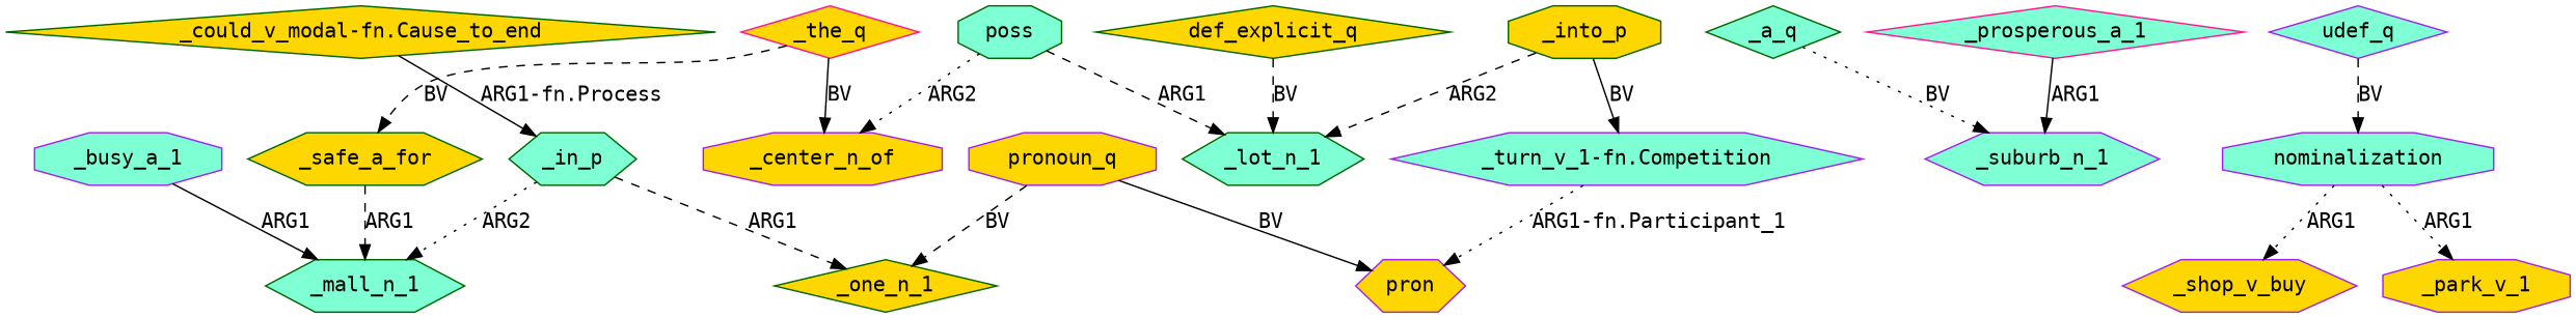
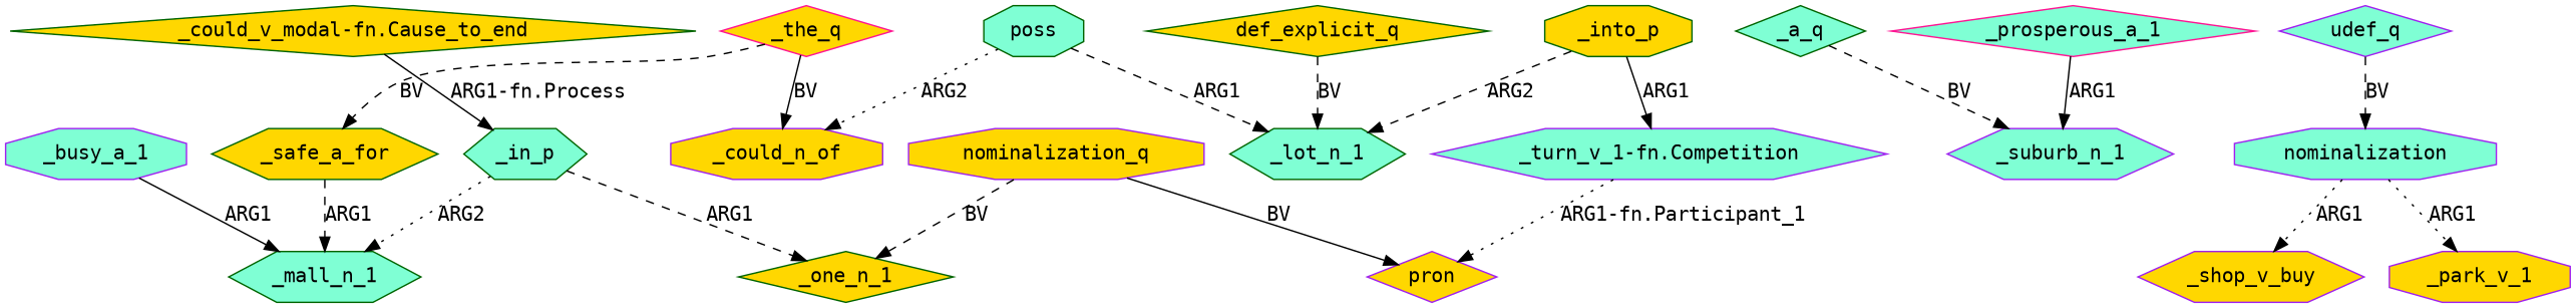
  digraph {
    fontname="DejaVu Sans Mono"
    node [color=darkgreen fillcolor=gold fontname="DejaVu Sans Mono" shape=diamond style=filled]
    edge [fontname="DejaVu Sans Mono" style=dashed]
    "_could_v_modal-fn.Cause_to_end"
    _in_p [fillcolor=aquamarine shape=hexagon]
    _mall_n_1 [fillcolor=aquamarine shape=hexagon]
    _one_n_1
    _a_q [fillcolor=aquamarine]
    _suburb_n_1 [color=purple fillcolor=aquamarine shape=hexagon]
-   _center_n_of [color=purple shape=octagon]
+   _center_n_of [color=purple shape=octagon label=_could_n_of]
    nominalization [color=purple fillcolor=aquamarine shape=octagon]
    _shop_v_buy [color=purple shape=hexagon]
    _park_v_1 [color=purple shape=octagon]
    _lot_n_1 [fillcolor=aquamarine shape=hexagon]
    udef_q [color=purple fillcolor=aquamarine]
    "_turn_v_1-fn.Competition" [color=purple fillcolor=aquamarine shape=hexagon]
-   pron [color=purple shape=hexagon]
+   pron [color=purple]
    _safe_a_for [shape=hexagon]
-   pronoun_q [color=purple shape=octagon]
+   pronoun_q [color=purple shape=octagon label=nominalization_q]
    _the_q [color=deeppink]
    _busy_a_1 [color=purple fillcolor=aquamarine shape=octagon]
    _prosperous_a_1 [color=deeppink fillcolor=aquamarine]
    _into_p [shape=octagon]
    poss [fillcolor=aquamarine shape=octagon]
    def_explicit_q
    "_could_v_modal-fn.Cause_to_end" -> _in_p [label="ARG1-fn.Process" style=solid]
    _in_p -> _mall_n_1 [label=ARG2 style=dotted]
    _in_p -> _one_n_1 [label=ARG1]
-   _a_q -> _suburb_n_1 [label=BV style=dotted]
+   _a_q -> _suburb_n_1 [label=BV]
    nominalization -> _shop_v_buy [label=ARG1 style=dotted]
    nominalization -> _park_v_1 [label=ARG1 style=dotted]
    udef_q -> nominalization [label=BV]
    "_turn_v_1-fn.Competition" -> pron [label="ARG1-fn.Participant_1" style=dotted]
    _safe_a_for -> _mall_n_1 [label=ARG1]
    pronoun_q -> _one_n_1 [label=BV]
    pronoun_q -> pron [label=BV style=solid]
    _the_q -> _center_n_of [label=BV style=solid]
    _the_q -> _safe_a_for [label=BV]
    _busy_a_1 -> _mall_n_1 [label=ARG1 style=solid]
    _prosperous_a_1 -> _suburb_n_1 [label=ARG1 style=solid]
    _into_p -> _lot_n_1 [label=ARG2]
-   _into_p -> "_turn_v_1-fn.Competition" [label=BV style=solid]
+   _into_p -> "_turn_v_1-fn.Competition" [label=ARG1 style=solid]
    poss -> _center_n_of [label=ARG2 style=dotted]
    poss -> _lot_n_1 [label=ARG1]
    def_explicit_q -> _lot_n_1 [label=BV]
  }
